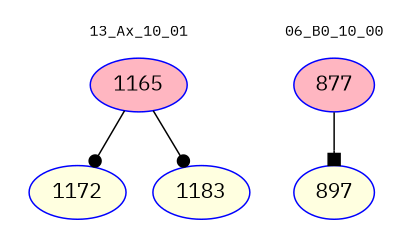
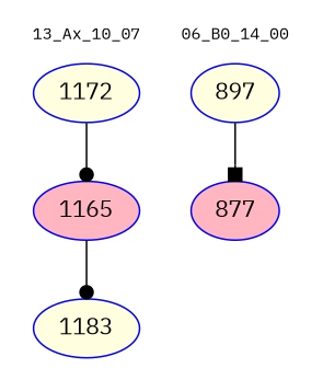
  digraph {
    fontname="IBM Plex Mono"
    node [color=blue fillcolor=lightyellow fontname="IBM Plex Mono" style=filled]
    edge [arrowhead=dot color=black fontname="IBM Plex Mono"]
    n1 [fillcolor=lightpink label=1165]
    n2 [label=1172]
    n3 [label=1183]
    n4 [fillcolor=lightpink label=877]
    n5 [label=897]
    subgraph cluster_1 {
      color=white
      fontsize=10
-     label="13_Ax_10_01"
+     label="13_Ax_10_07"
      n1
      n2
      n3
    }
    subgraph cluster_2 {
      color=white
      fontsize=10
-     label="06_B0_10_00"
+     label="06_B0_14_00"
      n4
      n5
    }
-   n1 -> n2
+   n2 -> n1
    n1 -> n3
-   n4 -> n5 [arrowhead=box]
+   n5 -> n4 [arrowhead=box]
  }
